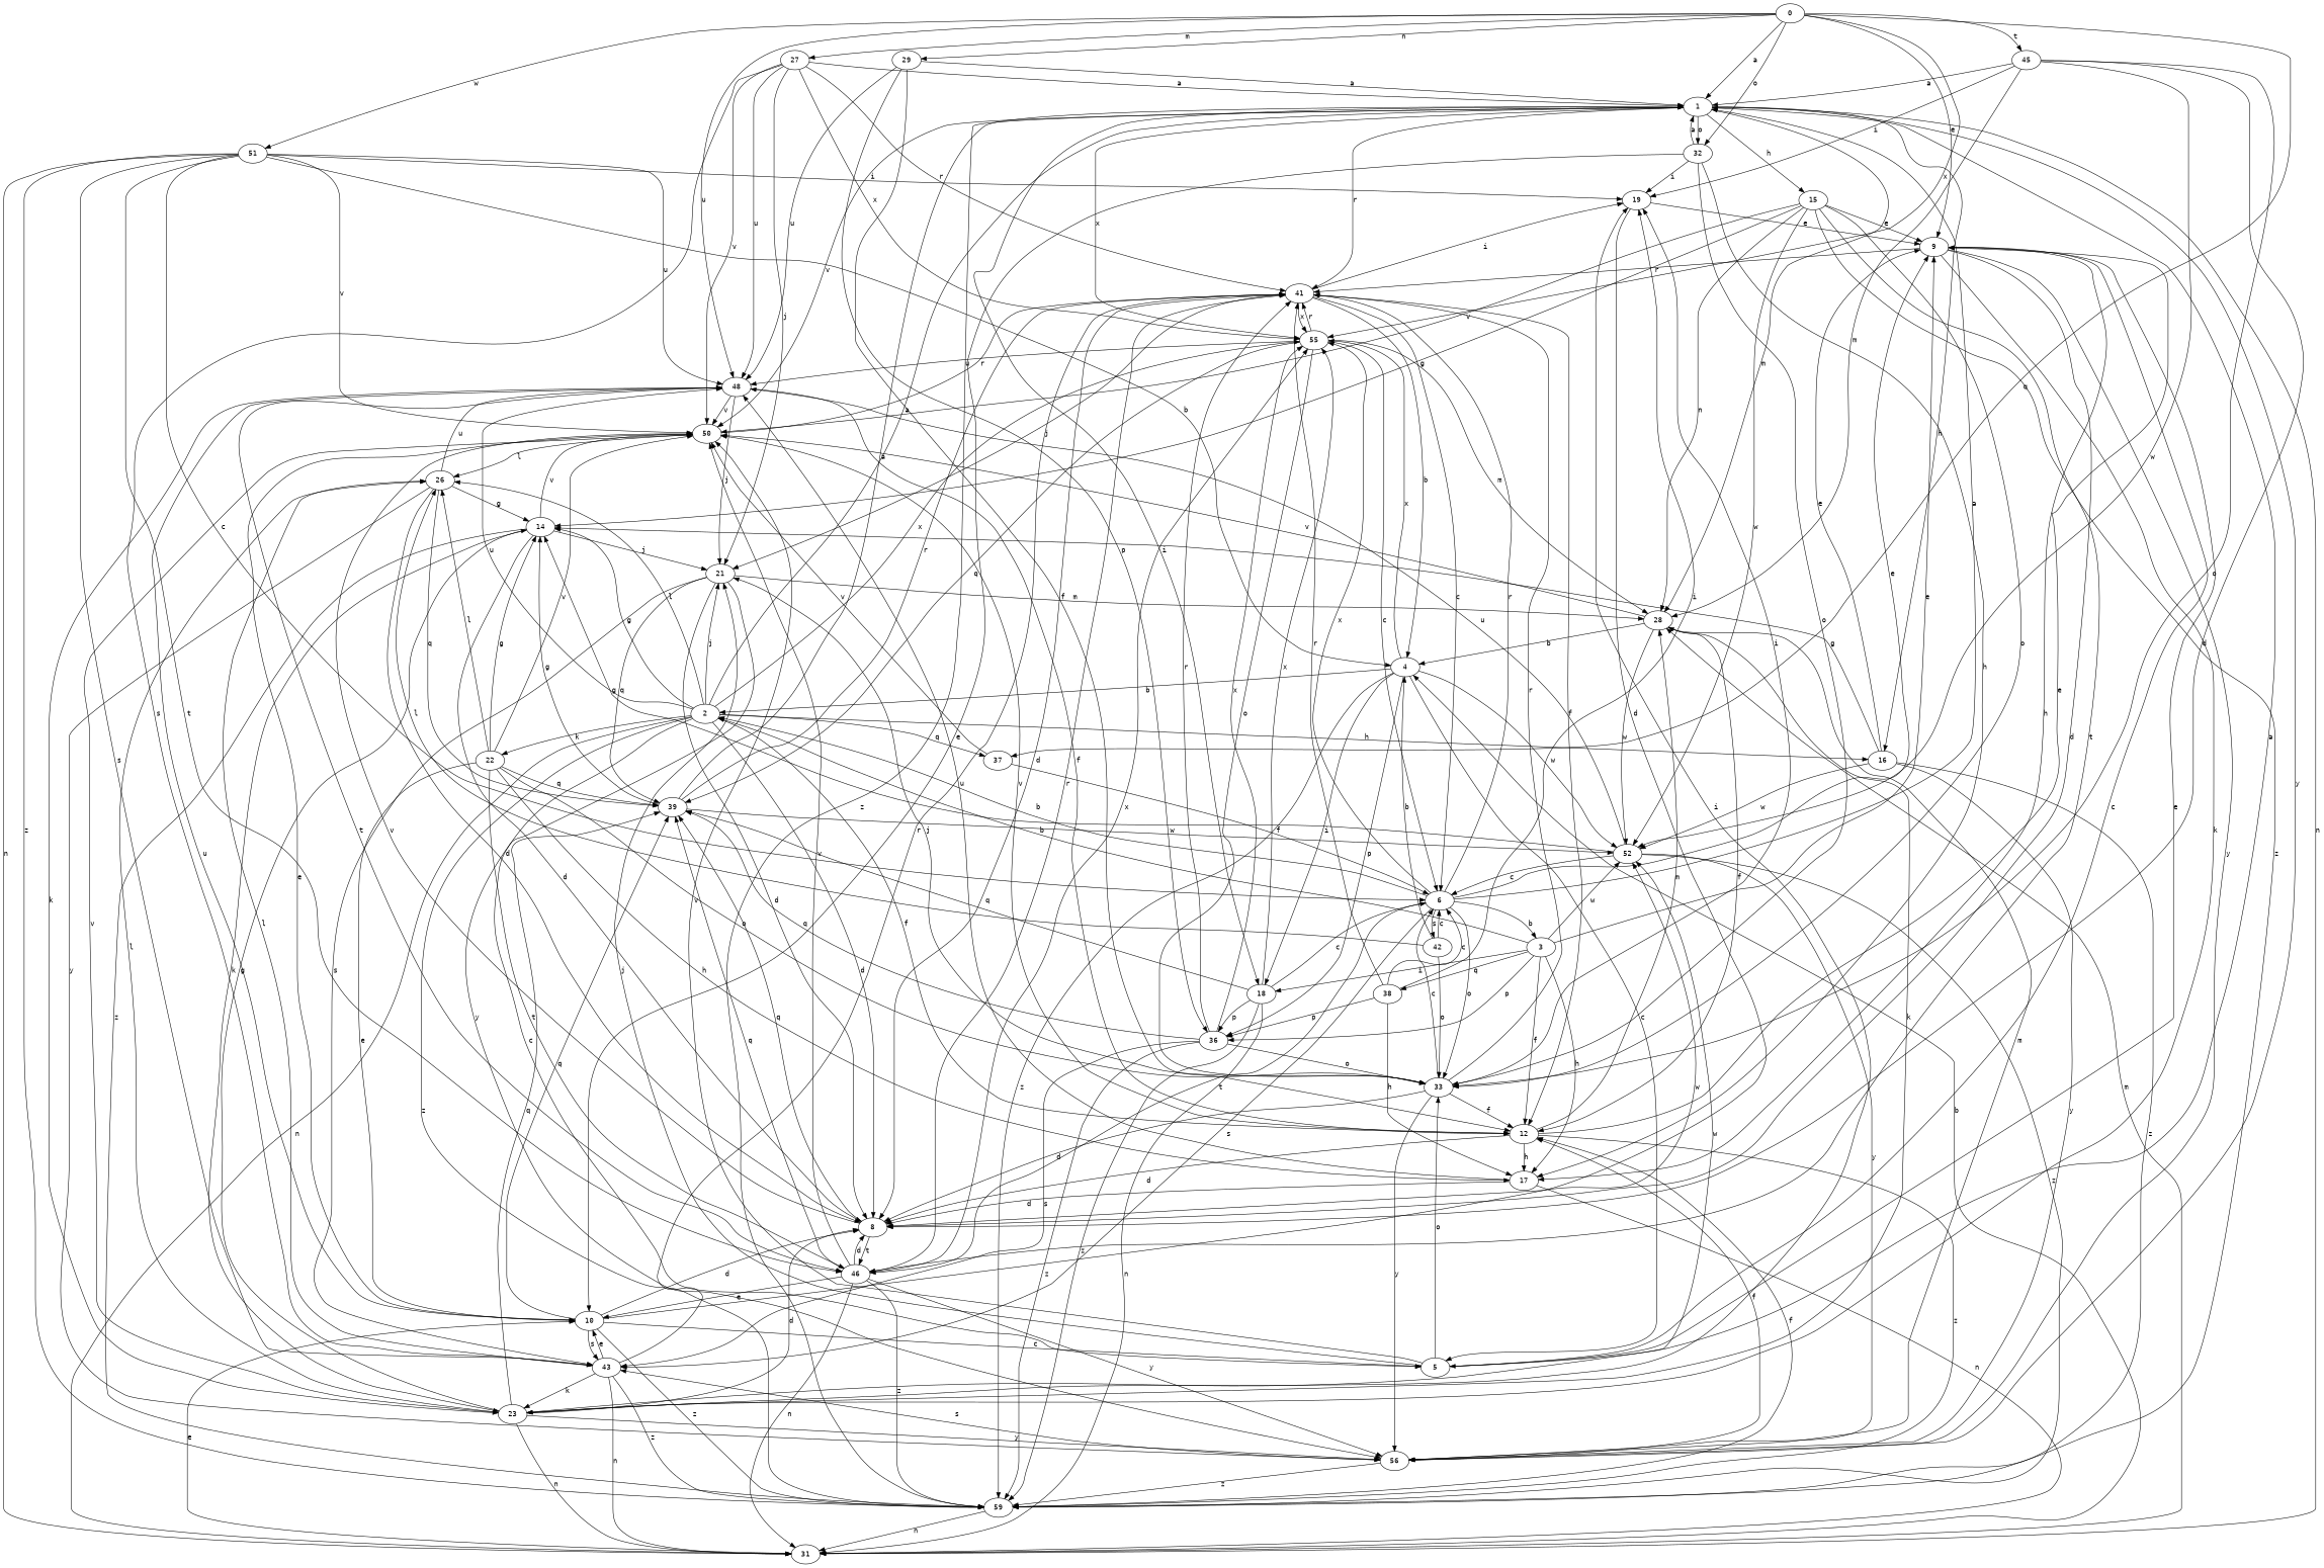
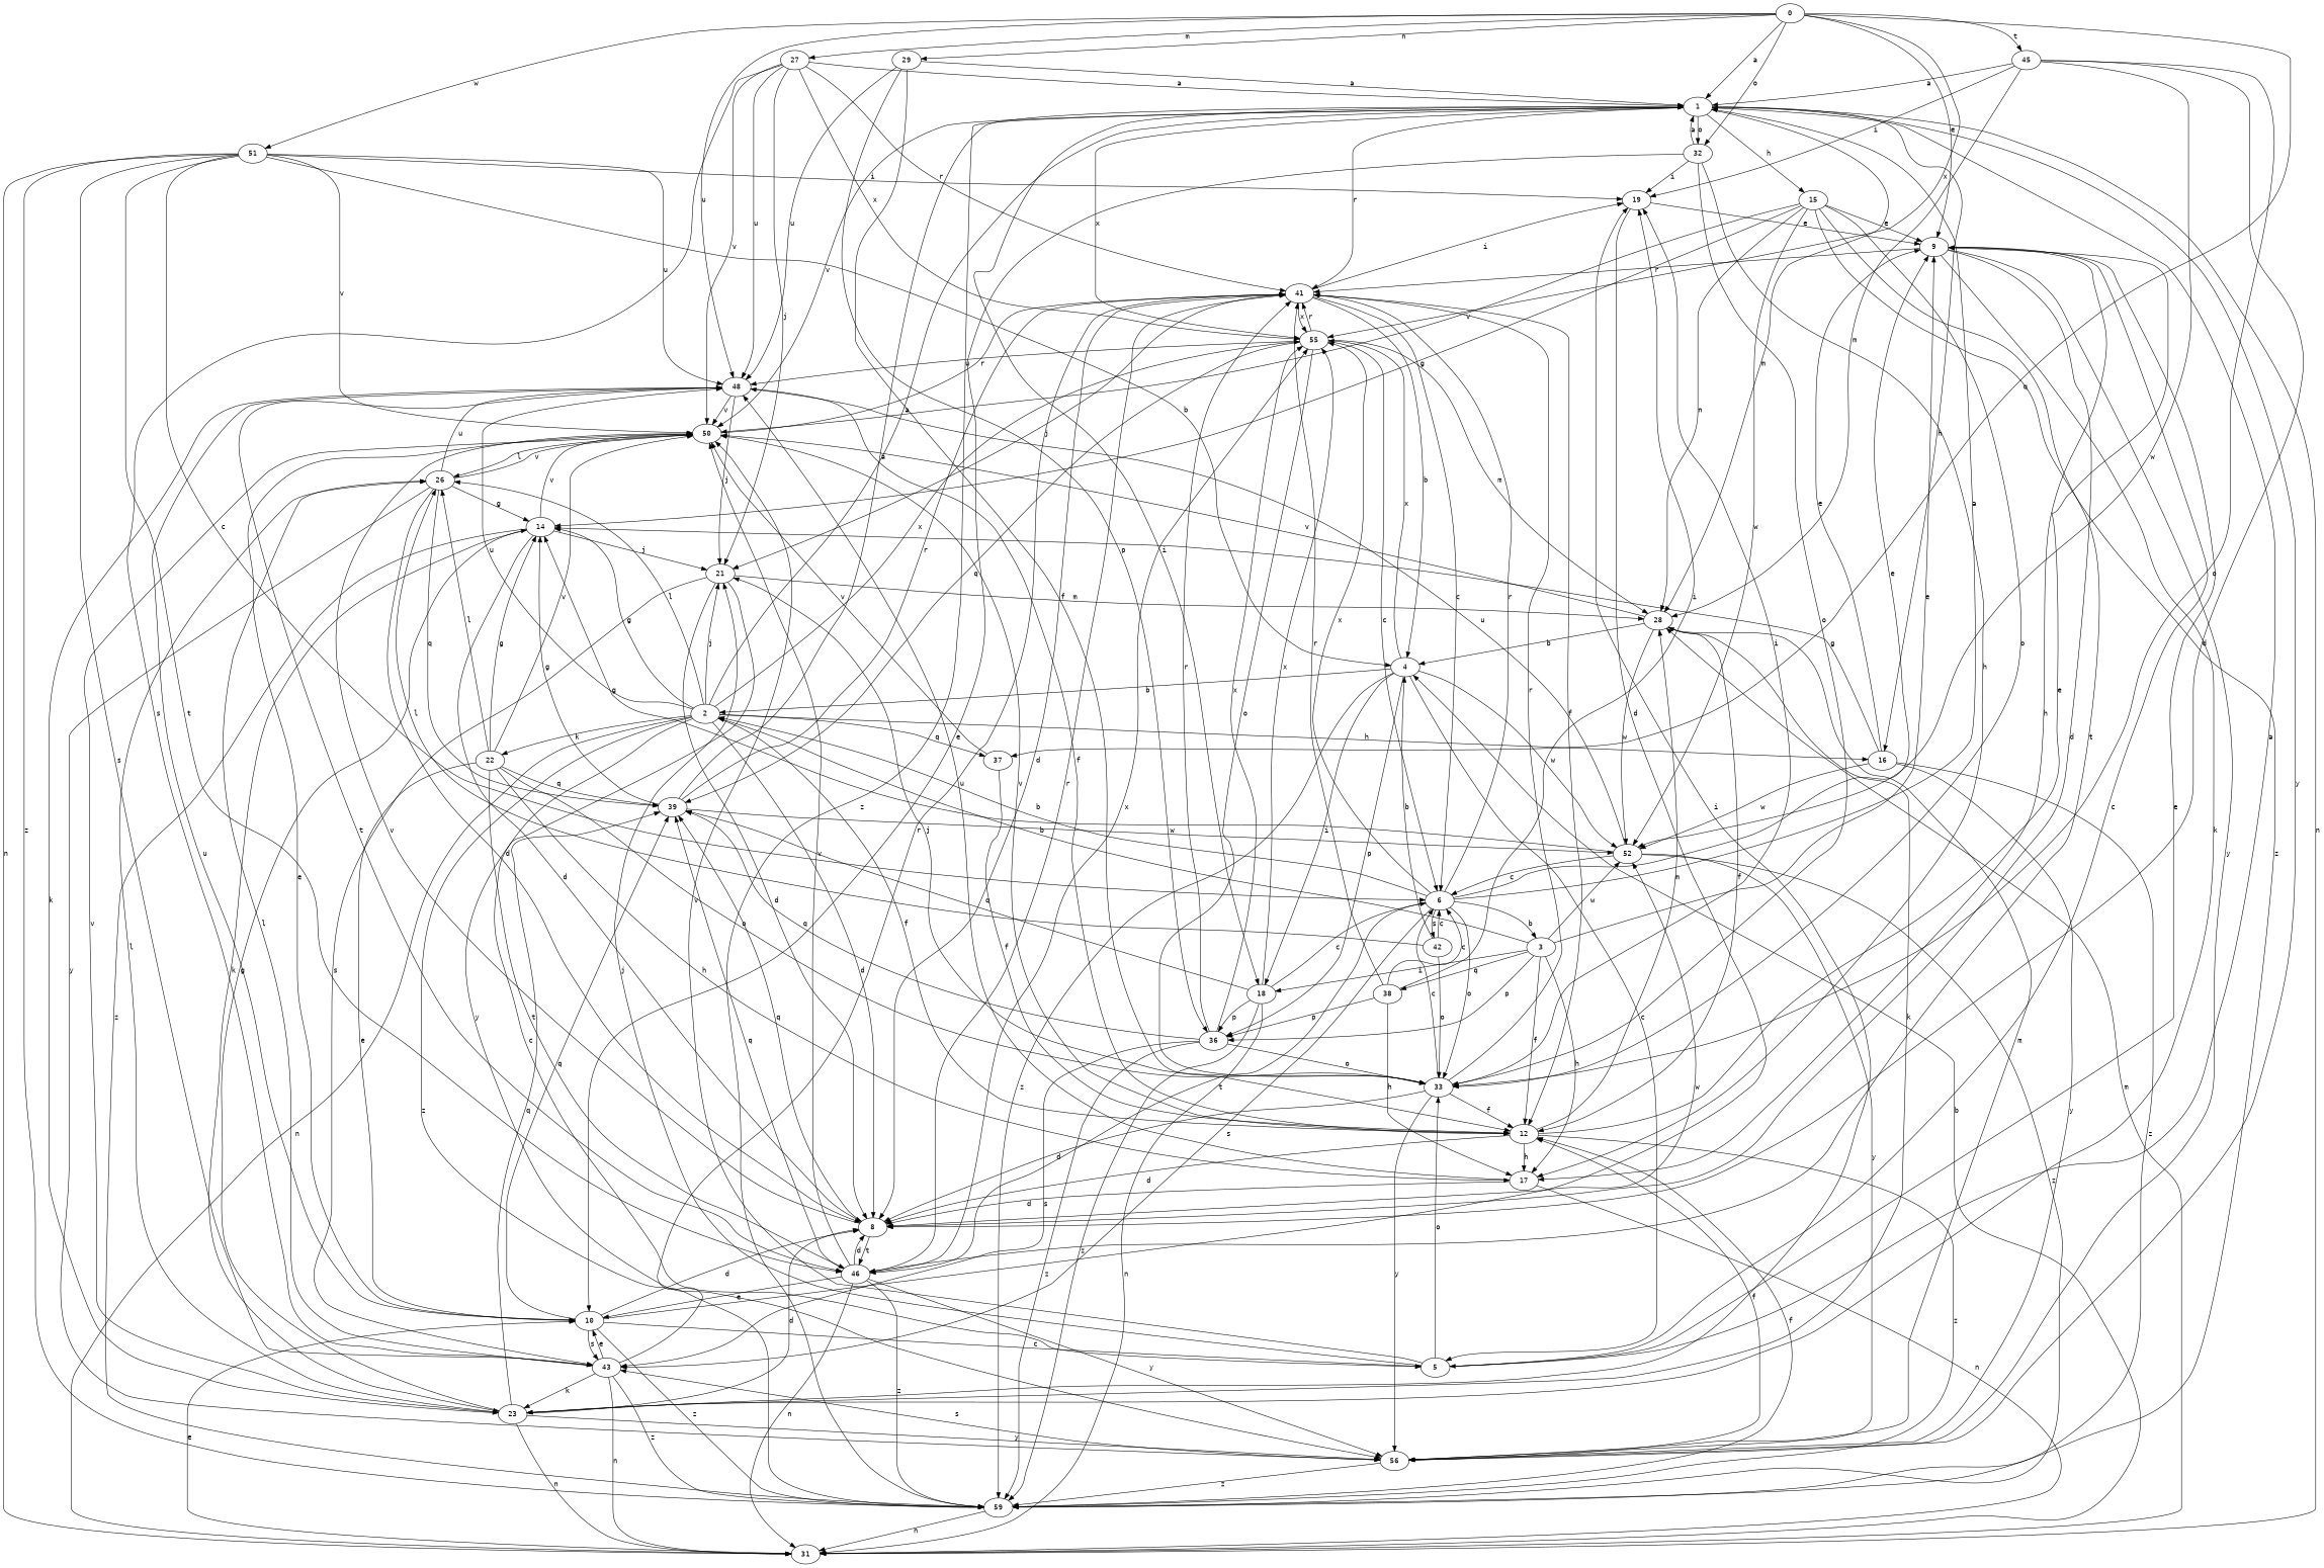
  strict digraph {
    fontname="DejaVu Sans Mono"
    node [fontname="DejaVu Sans Mono"]
    edge [fontname="DejaVu Sans Mono"]
    0
    1
    9
    27
    29
    32
    37
    45
    48
    51
    55
    15
    16
    18
    28
    31
    41
    50
    56
    59
    5
    8
    17
    23
    21
    43
    12
    36
    33
    10
    19
    52
    46
    4
    6
    39
    14
    26
    2
    22
    3
    38
    42
    0 -> 1 [label=a]
    0 -> 9 [label=e]
    0 -> 27 [label=m]
    0 -> 29 [label=n]
    0 -> 32 [label=o]
    0 -> 37 [label=q]
    0 -> 45 [label=t]
    0 -> 48 [label=u]
    0 -> 51 [label=w]
    0 -> 55 [label=x]
    1 -> 32 [label=o]
    1 -> 55 [label=x]
    1 -> 15 [label=h]
    1 -> 16 [label=h]
    1 -> 18 [label=i]
    1 -> 28 [label=m]
    1 -> 31 [label=n]
    1 -> 41 [label=r]
    1 -> 50 [label=v]
    1 -> 56 [label=y]
    1 -> 59 [label=z]
    9 -> 41 [label=r]
    9 -> 56 [label=y]
    9 -> 5 [label=c]
    9 -> 8 [label=d]
    9 -> 17 [label=h]
    9 -> 23 [label=k]
    27 -> 1 [label=a]
    27 -> 48 [label=u]
    27 -> 55 [label=x]
    27 -> 41 [label=r]
    27 -> 50 [label=v]
    27 -> 21 [label=j]
    27 -> 43 [label=s]
    29 -> 1 [label=a]
    29 -> 48 [label=u]
    29 -> 12 [label=f]
    29 -> 36 [label=p]
    32 -> 1 [label=a]
    32 -> 17 [label=h]
    32 -> 33 [label=o]
    32 -> 10 [label=e]
    32 -> 19 [label=i]
    37 -> 50 [label=v]
-   37 -> 6 [label=f]
+   37 -> 12 [label=f]
    45 -> 1 [label=a]
    45 -> 28 [label=m]
    45 -> 8 [label=d]
    45 -> 33 [label=o]
    45 -> 19 [label=i]
    45 -> 52 [label=w]
    48 -> 50 [label=v]
    48 -> 23 [label=k]
    48 -> 21 [label=j]
    48 -> 12 [label=f]
    48 -> 46 [label=t]
    51 -> 48 [label=u]
    51 -> 31 [label=n]
    51 -> 50 [label=v]
    51 -> 59 [label=z]
    51 -> 43 [label=s]
    51 -> 19 [label=i]
    51 -> 46 [label=t]
    51 -> 4 [label=b]
    51 -> 6 [label=c]
    55 -> 48 [label=u]
    55 -> 28 [label=m]
    55 -> 41 [label=r]
    55 -> 33 [label=o]
    55 -> 6 [label=c]
    55 -> 39 [label=q]
    15 -> 9 [label=e]
    15 -> 28 [label=n]
    15 -> 50 [label=v]
    15 -> 59 [label=z]
    15 -> 33 [label=o]
    15 -> 52 [label=w]
    15 -> 46 [label=t]
    15 -> 14 [label=g]
    16 -> 9 [label=e]
    16 -> 56 [label=y]
    16 -> 59 [label=z]
    16 -> 52 [label=w]
    16 -> 14 [label=g]
    18 -> 55 [label=x]
    18 -> 31 [label=n]
    18 -> 59 [label=z]
    18 -> 36 [label=p]
    18 -> 6 [label=c]
    18 -> 39 [label=q]
    28 -> 50 [label=v]
    28 -> 23 [label=k]
    28 -> 12 [label=f]
    28 -> 52 [label=w]
    28 -> 4 [label=b]
    31 -> 28 [label=m]
    31 -> 10 [label=e]
    31 -> 4 [label=b]
    41 -> 55 [label=x]
    41 -> 8 [label=d]
    41 -> 21 [label=j]
    41 -> 12 [label=f]
    41 -> 19 [label=i]
    41 -> 4 [label=b]
    41 -> 6 [label=c]
    50 -> 41 [label=r]
    50 -> 10 [label=e]
    50 -> 26 [label=l]
    56 -> 28 [label=m]
    56 -> 59 [label=z]
    56 -> 43 [label=s]
    56 -> 12 [label=f]
    59 -> 31 [label=n]
    59 -> 12 [label=f]
    5 -> 1 [label=a]
    5 -> 9 [label=e]
    5 -> 50 [label=v]
    5 -> 21 [label=j]
    5 -> 33 [label=o]
    8 -> 50 [label=v]
    8 -> 46 [label=t]
    8 -> 39 [label=q]
    17 -> 48 [label=u]
    17 -> 31 [label=n]
    17 -> 8 [label=d]
    23 -> 31 [label=n]
    23 -> 50 [label=v]
    23 -> 56 [label=y]
    23 -> 8 [label=d]
    23 -> 19 [label=i]
-   23 -> 52 [label=w]
    23 -> 39 [label=q]
    23 -> 14 [label=g]
    23 -> 26 [label=l]
    21 -> 28 [label=m]
    21 -> 56 [label=y]
    21 -> 8 [label=d]
    21 -> 43 [label=s]
-   21 -> 39 [label=q]
    43 -> 31 [label=n]
    43 -> 41 [label=r]
    43 -> 59 [label=z]
    43 -> 23 [label=k]
    43 -> 10 [label=e]
    43 -> 26 [label=l]
    12 -> 9 [label=e]
    12 -> 28 [label=m]
    12 -> 50 [label=v]
    12 -> 59 [label=z]
    12 -> 8 [label=d]
    12 -> 17 [label=h]
    36 -> 55 [label=x]
    36 -> 41 [label=r]
    36 -> 59 [label=z]
    36 -> 43 [label=s]
    36 -> 33 [label=o]
    36 -> 39 [label=q]
    33 -> 41 [label=r]
    33 -> 56 [label=y]
    33 -> 8 [label=d]
    33 -> 21 [label=j]
    33 -> 12 [label=f]
    33 -> 19 [label=i]
    33 -> 6 [label=c]
    10 -> 48 [label=u]
    10 -> 59 [label=z]
    10 -> 5 [label=c]
    10 -> 8 [label=d]
    10 -> 43 [label=s]
    10 -> 52 [label=w]
    10 -> 39 [label=q]
    19 -> 9 [label=e]
    19 -> 8 [label=d]
    52 -> 48 [label=u]
    52 -> 56 [label=y]
    52 -> 59 [label=z]
    52 -> 6 [label=c]
    52 -> 14 [label=g]
    46 -> 55 [label=x]
    46 -> 31 [label=n]
    46 -> 41 [label=r]
    46 -> 50 [label=v]
    46 -> 56 [label=y]
    46 -> 59 [label=z]
    46 -> 8 [label=d]
    46 -> 10 [label=e]
    46 -> 39 [label=q]
    4 -> 55 [label=x]
    4 -> 18 [label=i]
    4 -> 59 [label=z]
    4 -> 5 [label=c]
    4 -> 36 [label=p]
    4 -> 52 [label=w]
    4 -> 2 [label=b]
    6 -> 1 [label=a]
    6 -> 9 [label=e]
    6 -> 55 [label=x]
    6 -> 41 [label=r]
    6 -> 43 [label=s]
    6 -> 33 [label=o]
    6 -> 46 [label=t]
    6 -> 2 [label=b]
    6 -> 3 [label=b]
    6 -> 42 [label=s]
    39 -> 1 [label=a]
    39 -> 41 [label=r]
    39 -> 52 [label=w]
    39 -> 14 [label=g]
    14 -> 50 [label=v]
    14 -> 59 [label=z]
    14 -> 8 [label=d]
    14 -> 23 [label=k]
    14 -> 21 [label=j]
    26 -> 48 [label=u]
+   26 -> 50 [label=v]
    26 -> 56 [label=y]
    26 -> 8 [label=d]
    26 -> 39 [label=q]
    26 -> 14 [label=g]
    2 -> 1 [label=a]
    2 -> 37 [label=q]
    2 -> 48 [label=u]
    2 -> 55 [label=x]
    2 -> 16 [label=h]
    2 -> 31 [label=n]
    2 -> 59 [label=z]
    2 -> 5 [label=c]
    2 -> 8 [label=d]
    2 -> 21 [label=j]
    2 -> 12 [label=f]
    2 -> 14 [label=g]
    2 -> 26 [label=l]
    2 -> 22 [label=k]
    22 -> 50 [label=v]
    22 -> 17 [label=h]
    22 -> 33 [label=o]
    22 -> 10 [label=e]
    22 -> 46 [label=t]
    22 -> 39 [label=q]
    22 -> 14 [label=g]
    22 -> 26 [label=l]
    3 -> 9 [label=e]
    3 -> 18 [label=i]
    3 -> 17 [label=h]
    3 -> 12 [label=f]
    3 -> 36 [label=p]
    3 -> 52 [label=w]
    3 -> 2 [label=b]
    3 -> 38 [label=q]
    38 -> 41 [label=r]
    38 -> 17 [label=h]
    38 -> 36 [label=p]
    38 -> 19 [label=i]
    38 -> 6 [label=c]
    42 -> 33 [label=o]
    42 -> 4 [label=b]
    42 -> 6 [label=c]
    42 -> 26 [label=l]
  }
